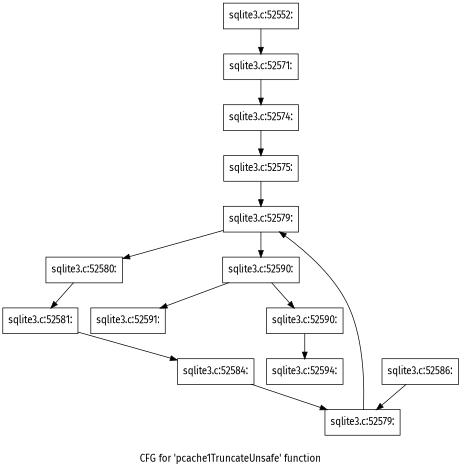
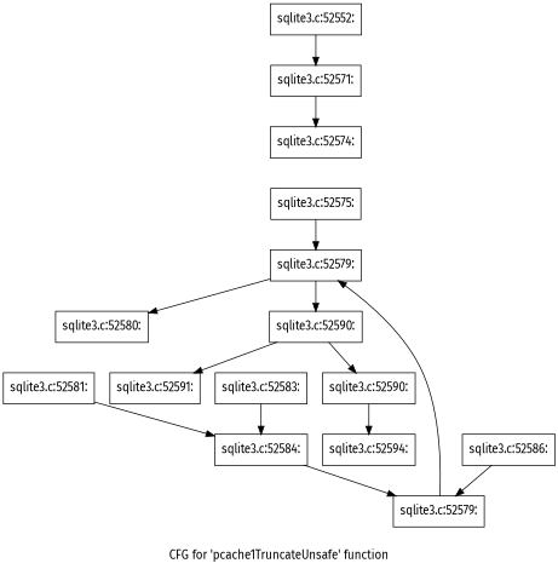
  digraph {
    fontname="Fira Sans"
    label="CFG for 'pcache1TruncateUnsafe' function"
    node [fontname="Fira Sans" shape=record]
    edge [fontname="Fira Sans"]
    n1 [label="{sqlite3.c:52552:}"]
    n2 [label="{sqlite3.c:52571:}"]
    n3 [label="{sqlite3.c:52574:}"]
    n4 [label="{sqlite3.c:52575:}"]
    n5 [label="{sqlite3.c:52579:}"]
    n6 [label="{sqlite3.c:52580:}"]
    n7 [label="{sqlite3.c:52590:}"]
    n8 [label="{sqlite3.c:52581:}"]
    n9 [label="{sqlite3.c:52590:}"]
    n10 [label="{sqlite3.c:52591:}"]
    n11 [label="{sqlite3.c:52584:}"]
    n12 [label="{sqlite3.c:52586:}"]
    n13 [label="{sqlite3.c:52579:}"]
    n14 [label="{sqlite3.c:52594:}"]
+   n15 [label="{sqlite3.c:52583:}"]
    n1 -> n2
    n2 -> n3
-   n3 -> n4
    n4 -> n5
    n5 -> n6
    n5 -> n7
-   n6 -> n8
    n7 -> n9
    n7 -> n10
    n8 -> n11
    n9 -> n14
    n11 -> n13
    n12 -> n13
    n13 -> n5
+   n15 -> n11
  }
